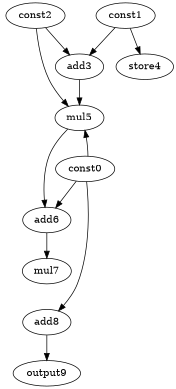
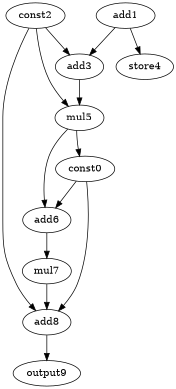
  digraph {
    node [opcode=const]
    edge [operand=0]
    mul5 [opcode=mul]
    const0
    add6 [opcode=add]
    add8 [opcode=add]
    mul7 [opcode=mul]
    add3 [opcode=add]
-   const1
+   const1 [label=add1]
    store4 [opcode=store]
    const2
    output9 [opcode=output]
    mul5 -> add6 [operand=1]
-   const0 -> mul5
+   mul5 -> const0
    const0 -> add6
    const0 -> add8
    add6 -> mul7 [operand=1]
    add8 -> output9
+   mul7 -> add8 [operand=1]
    add3 -> mul5 [operand=1]
    const1 -> add3
    const1 -> store4
    const2 -> mul5 [operand=1]
+   const2 -> add8
    const2 -> add3 [operand=1]
  }
